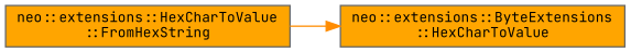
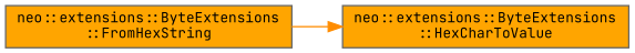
  digraph {
    rankdir=LR
    fontname="JetBrains Mono"
    node [fillcolor=orange fontname="JetBrains Mono" fontsize=10 shape=box style=filled]
-   n1 [color=gray40 fontcolor=black height=0.2 label="neo::extensions::HexCharToValue\l::FromHexString" width=0.4]
+   n1 [color=gray40 fontcolor=black height=0.2 label="neo::extensions::ByteExtensions\l::FromHexString" width=0.4]
    n2 [color=grey40 height=0.2 label="neo::extensions::ByteExtensions\l::HexCharToValue" width=0.4]
    n1 -> n2 [color=darkorange fontname="JetBrains Mono" fontsize=10 labelfontname=Helvetica labelfontsize=10 style=solid]
  }
